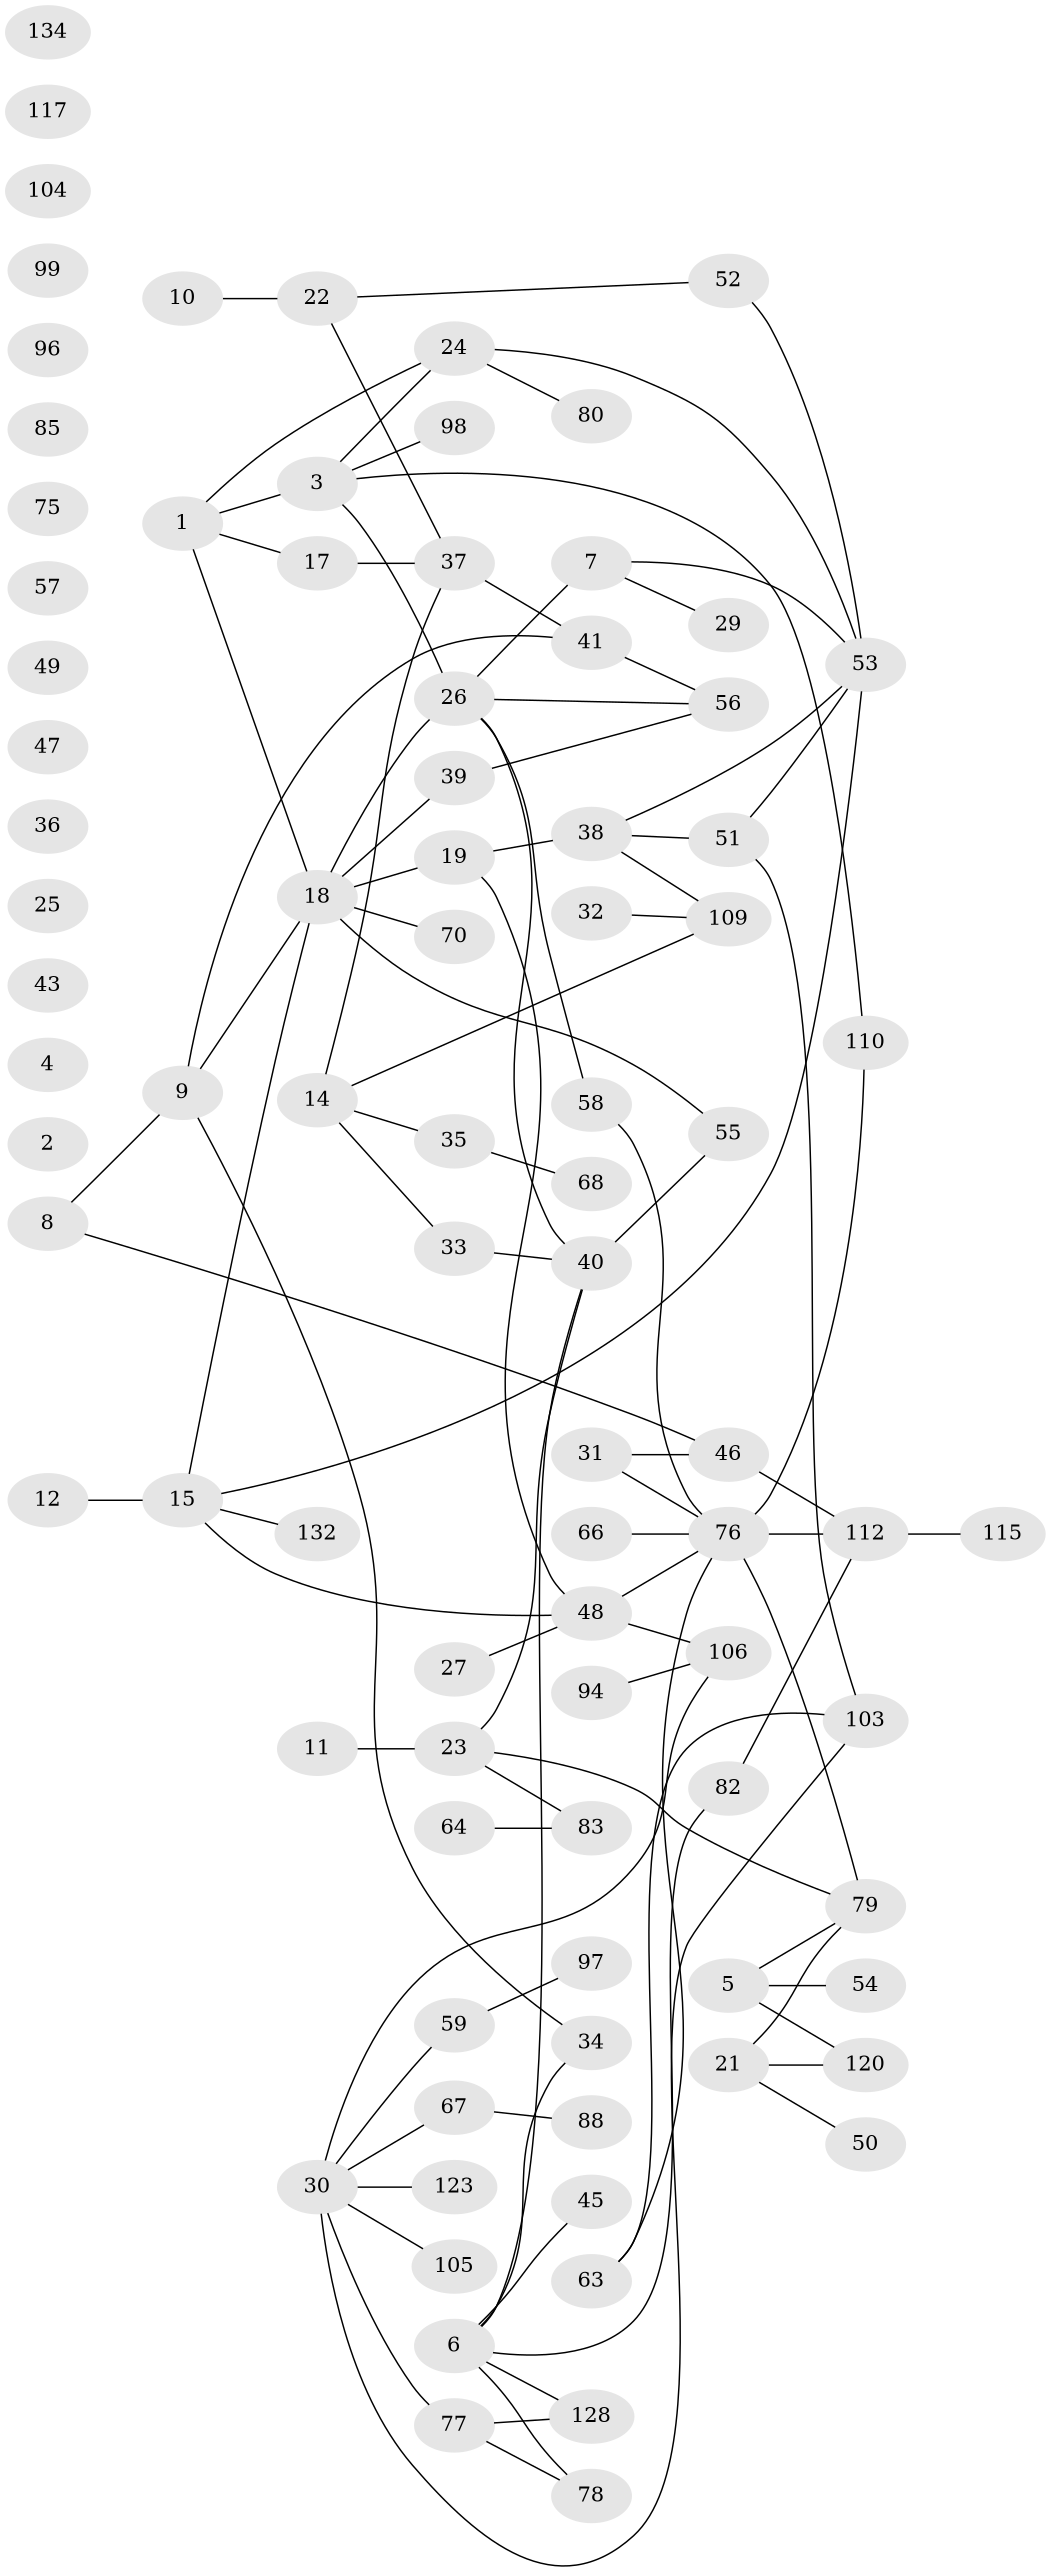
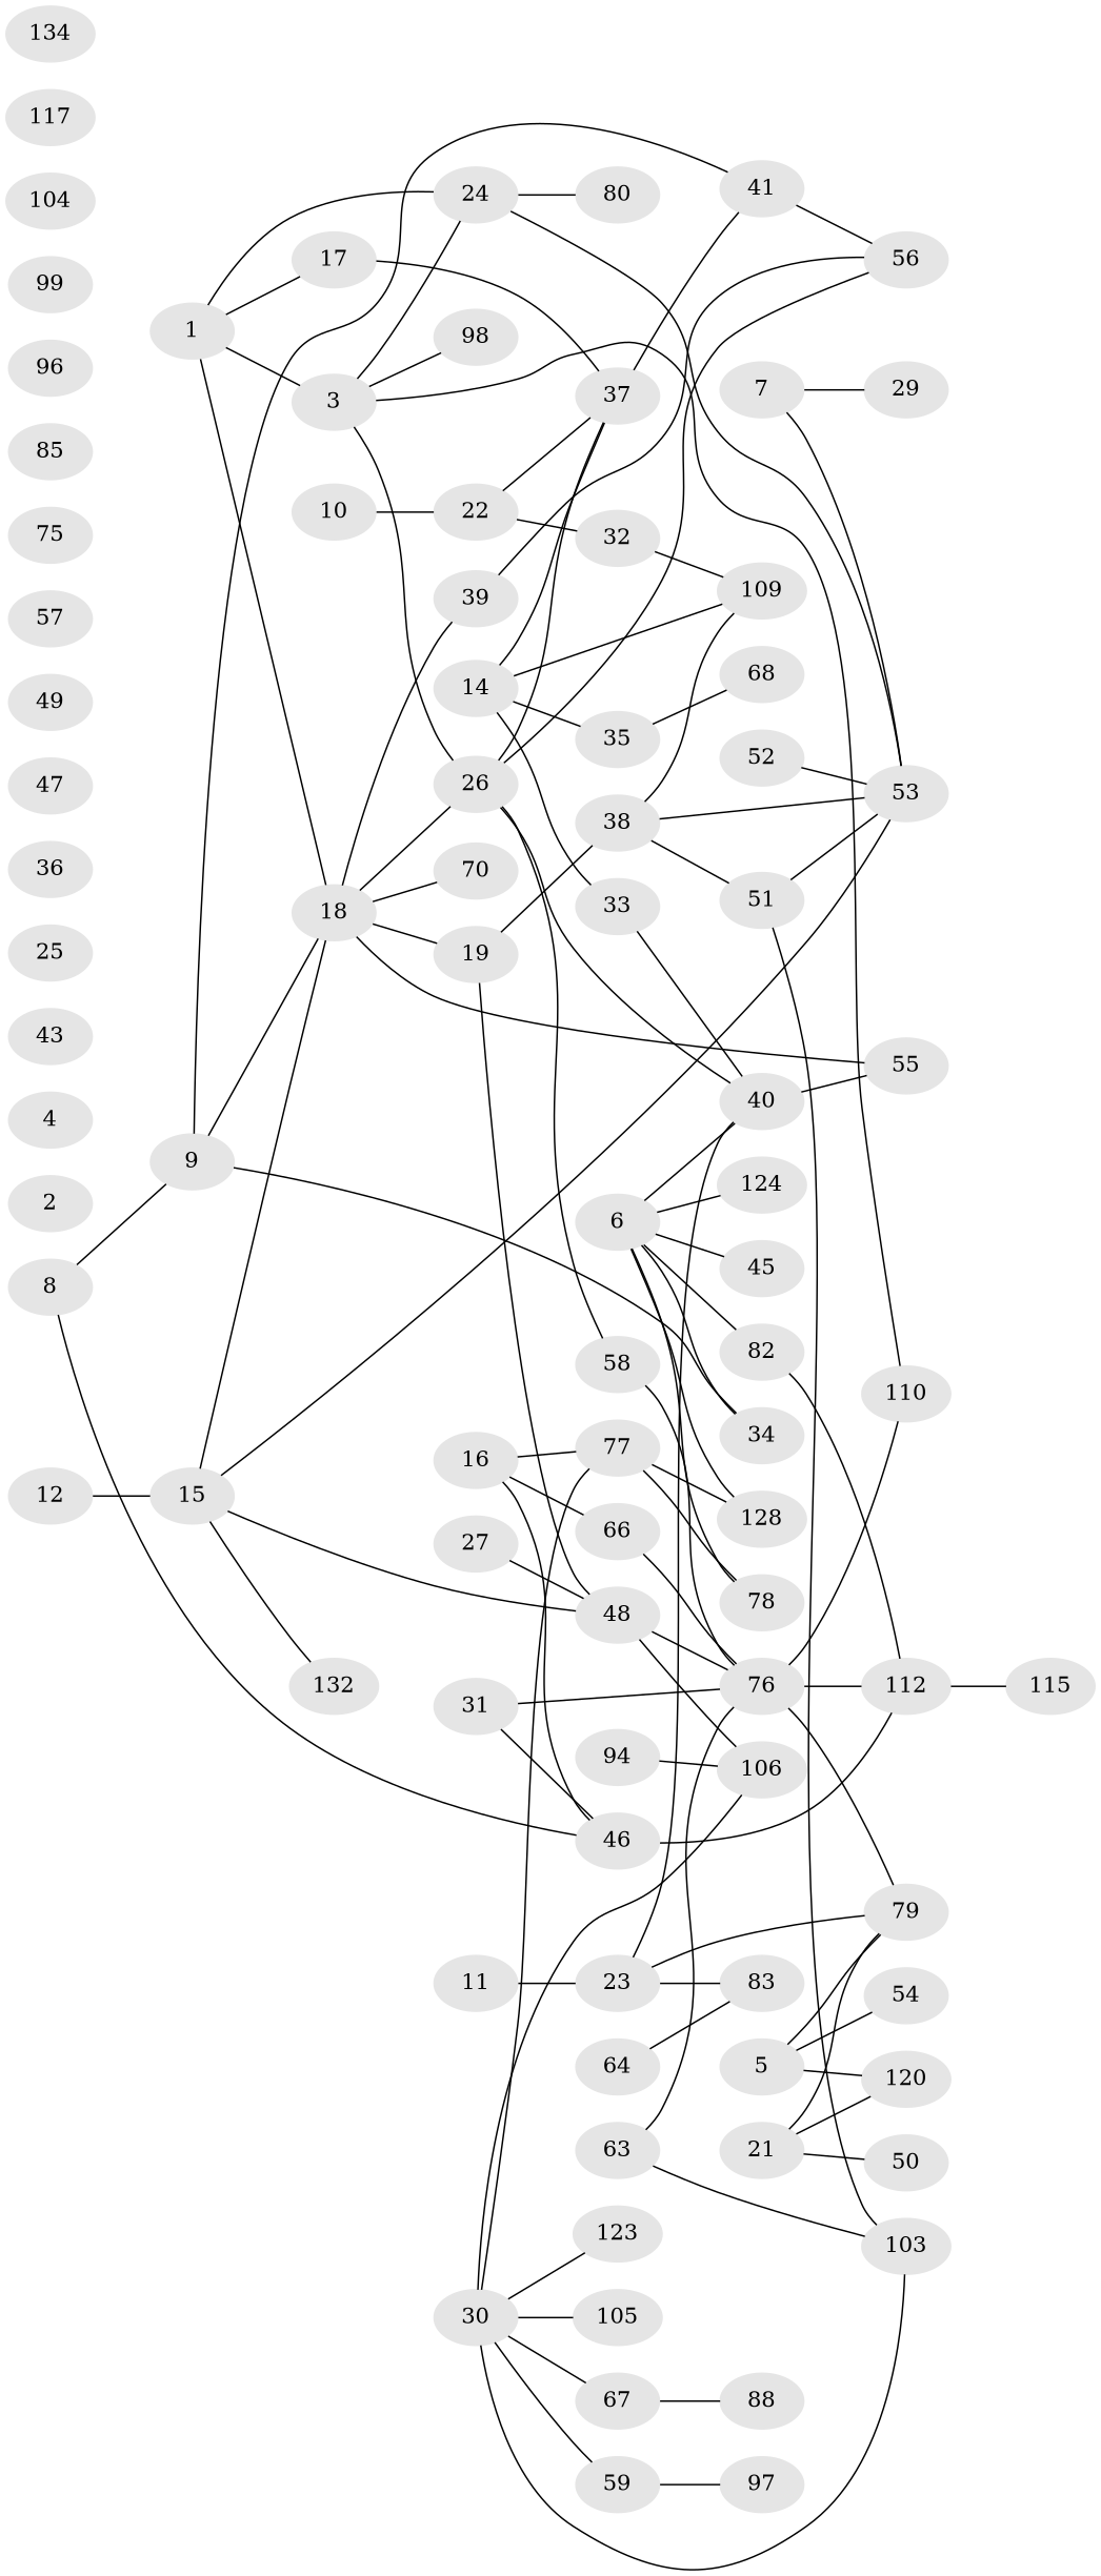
  graph {
    rankdir=LR
    node [color=gray90 style=filled]
    1 [super="+93"]
    3 [super="+87"]
    17 [super="+72"]
    18 [super="+90"]
    24
    26 [super="+60"]
    98
    110
    37 [super="+84"]
    19
    39
    55 [super="+91"]
    70 [super="+113"]
    53
    80
    2 [super="+102"]
    40 [super="+100"]
    56 [super="+126"]
    58 [super="+101"]
    4
    5 [super="+44"]
    54
    79 [super="+111"]
    120
    6 [super="+129"]
    34
    45
    78
    82
+   124
    128
    38 [super="+92"]
    109 [super="+131"]
    51 [super="+69"]
    112 [super="+122"]
    7 [super="+127"]
    29
    9 [super="+65"]
    41 [super="+118"]
    8
    46 [super="+130"]
    10 [super="+61"]
    22 [super="+73"]
    52 [super="+89"]
    23 [super="+28"]
    83 [super="+86"]
    11
    15 [super="+62"]
    48 [super="+74"]
    132
    12
    n52 [label=43]
    14 [super="+71"]
    33
    35 [super="+43"]
    68
    106 [super="+119"]
    76 [super="+121"]
+   16
    66 [super="+125"]
    77 [super="+116"]
    21 [super="+42"]
    50
    25
    27 [super="+107"]
    30 [super="+81"]
    59 [super="+133"]
    67 [super="+95"]
    103 [super="+108"]
    105
    123
    97
    88
    31 [super="+114"]
    32
    36
    115
    47
    49
    57
    63
    64
    75
    85
    94
    96
    99
    104
    117
    134
    1 -- 3
    1 -- 17
    1 -- 18
    1 -- 24
    3 -- 24
    3 -- 26
    3 -- 98
    3 -- 110
    17 -- 37
    18 -- 26
    18 -- 19
    18 -- 39
    18 -- 55
    18 -- 70
    24 -- 53
    24 -- 80
-   26 -- 7
+   26 -- 37
    26 -- 40
    26 -- 56
    26 -- 58
    37 -- 41
    19 -- 38
    19 -- 48
    39 -- 56
    40 -- 55
    58 -- 76
    5 -- 54
    5 -- 79
    5 -- 120
    6 -- 40
    6 -- 34
    6 -- 45
    6 -- 78
    6 -- 82
+   6 -- 124
    6 -- 128
    82 -- 112
    38 -- 53
    38 -- 109
    38 -- 51
    51 -- 53
    51 -- 103
    112 -- 115
    7 -- 53
    7 -- 29
    9 -- 18
    9 -- 34
    9 -- 41
    41 -- 56
    8 -- 9
    8 -- 46
    46 -- 112
    10 -- 22
    22 -- 37
-   22 -- 52
+   22 -- 32
    52 -- 53
    23 -- 40
    23 -- 79
    23 -- 83
    11 -- 23
    15 -- 18
    15 -- 53
    15 -- 48
    15 -- 132
    48 -- 106
    48 -- 76
    12 -- 15
    14 -- 37
    14 -- 109
    14 -- 33
    14 -- 35
    33 -- 40
    35 -- 68
    76 -- 110
    76 -- 79
    76 -- 112
+   16 -- 46
+   16 -- 66
+   16 -- 77
    66 -- 76
    77 -- 78
    77 -- 128
    21 -- 79
    21 -- 120
    21 -- 50
    27 -- 48
    30 -- 106
    30 -- 77
    30 -- 59
    30 -- 67
    30 -- 103
    30 -- 105
    30 -- 123
    59 -- 97
    67 -- 88
    31 -- 46
    31 -- 76
    32 -- 109
    63 -- 76
    63 -- 103
    64 -- 83
    94 -- 106
  }
